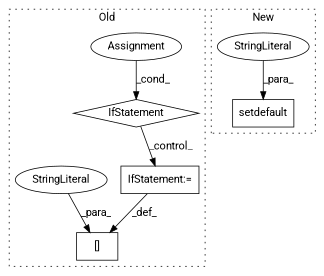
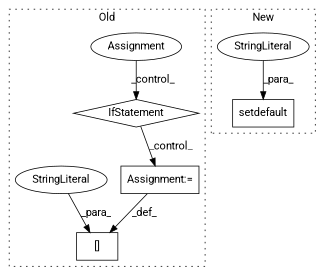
  digraph {
    fontname=Roboto
    node [a=45 fontname=Roboto l=10 shape=box]
    edge [fontname=Roboto]
    n1 [a=25 l="4,2" label=IfStatement s="10483,10551" shape=diamond]
-   n2 [a=7 l=1 label="IfStatement:=" s=10579]
+   n2 [a=7 l=1 label="Assignment:=" s=10579]
    n3 [a=42 label=Assignment shape=ellipse l=""]
    n4 [a=2 l="7,1" label="[]" s="10561,10578"]
    n5 [label=StringLiteral s=10568 shape=ellipse]
    n6 [a=32 l="11,1" label=setdefault s="10533,10559"]
    n7 [label=StringLiteral s=10544 shape=ellipse]
    subgraph cluster_1 {
      label=Old
      style=dotted
      n1
      n2
      n3
      n4
      n5
    }
    subgraph cluster_2 {
      label=New
      style=dotted
      n6
      n7
    }
    n1 -> n2 [label=_control_]
    n2 -> n4 [label=_def_]
-   n3 -> n1 [label=_cond_]
+   n3 -> n1 [label=_control_]
    n5 -> n4 [label=_para_]
    n7 -> n6 [label=_para_]
  }
